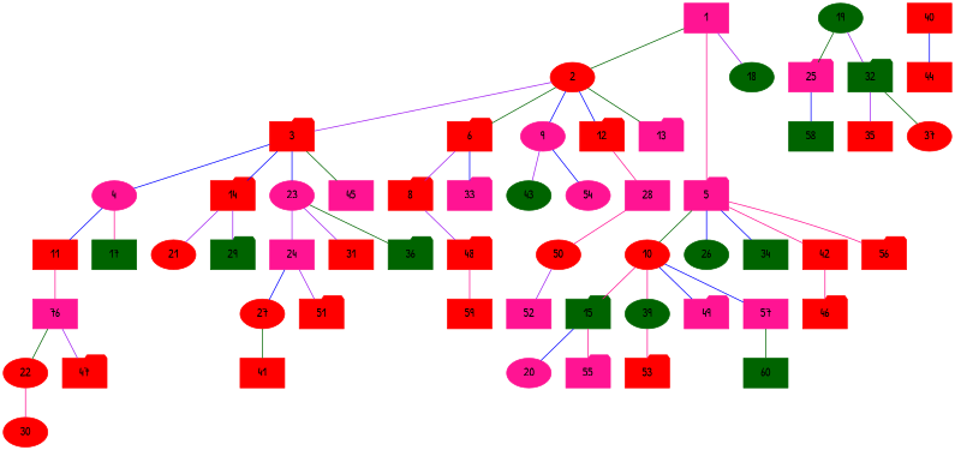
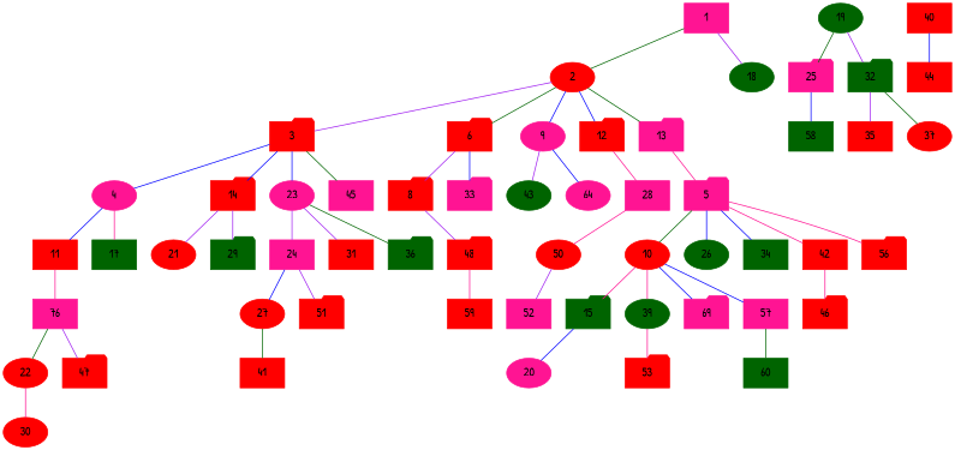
  graph {
    fontname="Patrick Hand"
    node [color=red fontname="Patrick Hand" shape=folder style=filled]
    edge [color=blue fontname="Patrick Hand"]
    1 [color=deeppink shape=box]
    2 [shape=ellipse]
    5 [color=deeppink]
    18 [color=darkgreen shape=ellipse]
    3
    6
    9 [color=deeppink shape=ellipse]
    12
    13 [color=deeppink]
    10 [shape=ellipse]
    26 [color=darkgreen shape=ellipse]
    34 [color=darkgreen shape=box]
    42 [shape=box]
    56
    4 [color=deeppink shape=ellipse]
    14
    23 [color=deeppink shape=ellipse]
    45 [color=deeppink shape=box]
    8
    33 [color=deeppink]
    43 [color=darkgreen shape=ellipse]
-   54 [color=deeppink shape=ellipse]
+   54 [color=deeppink shape=ellipse label=64]
    28 [color=deeppink shape=box]
    11 [shape=box]
    17 [color=darkgreen shape=box]
    21 [shape=ellipse]
    29 [color=darkgreen]
    24 [color=deeppink shape=box]
    31 [shape=box]
    36 [color=darkgreen]
    n31 [color=deeppink label=76 shape=box]
    15 [color=darkgreen]
    39 [color=darkgreen shape=ellipse]
-   49 [color=deeppink]
+   49 [color=deeppink label=69]
    57 [color=deeppink shape=box]
    46
    48
    19 [color=darkgreen shape=ellipse]
    25 [color=deeppink]
    32 [color=darkgreen]
    59 [shape=box]
    20 [color=deeppink shape=ellipse]
-   55 [color=deeppink]
    53
    60 [color=darkgreen shape=box]
    22 [shape=ellipse]
    47
    50 [shape=ellipse]
    30 [shape=ellipse]
    58 [color=darkgreen shape=box]
    35 [shape=box]
    37 [shape=ellipse]
    27 [shape=ellipse]
    51
    41 [shape=box]
    52 [color=deeppink shape=box]
    40 [shape=box]
    44 [shape=box]
    1 -- 2 [color=darkgreen]
-   1 -- 5 [color=deeppink]
+   13 -- 5 [color=deeppink]
    1 -- 18 [color=purple]
    2 -- 3 [color=purple]
    2 -- 6 [color=darkgreen]
    2 -- 9
    2 -- 12
    2 -- 13 [color=darkgreen]
    5 -- 10 [color=darkgreen]
    5 -- 26
    5 -- 34
    5 -- 42 [color=deeppink]
    5 -- 56 [color=deeppink]
    3 -- 4
    3 -- 14
    3 -- 23
    3 -- 45 [color=darkgreen]
    6 -- 8 [color=purple]
    6 -- 33
    9 -- 43 [color=purple]
    9 -- 54
    12 -- 28 [color=deeppink]
    10 -- 15 [color=deeppink]
    10 -- 39 [color=deeppink]
    10 -- 49
    10 -- 57
    42 -- 46 [color=deeppink]
    4 -- 11
    4 -- 17 [color=deeppink]
    14 -- 21 [color=purple]
    14 -- 29 [color=purple]
    23 -- 24 [color=purple]
    23 -- 31 [color=purple]
    23 -- 36 [color=darkgreen]
    8 -- 48 [color=purple]
    28 -- 50 [color=deeppink]
    11 -- n31 [color=deeppink]
    24 -- 27
    24 -- 51 [color=purple]
    n31 -- 22 [color=darkgreen]
    n31 -- 47 [color=purple]
    15 -- 20
-   15 -- 55 [color=deeppink]
    39 -- 53 [color=deeppink]
    57 -- 60 [color=darkgreen]
    48 -- 59 [color=deeppink]
    19 -- 25 [color=darkgreen]
    19 -- 32 [color=purple]
    25 -- 58
    32 -- 35 [color=purple]
    32 -- 37 [color=darkgreen]
    22 -- 30 [color=deeppink]
    50 -- 52 [color=purple]
    27 -- 41 [color=darkgreen]
    40 -- 44
  }
